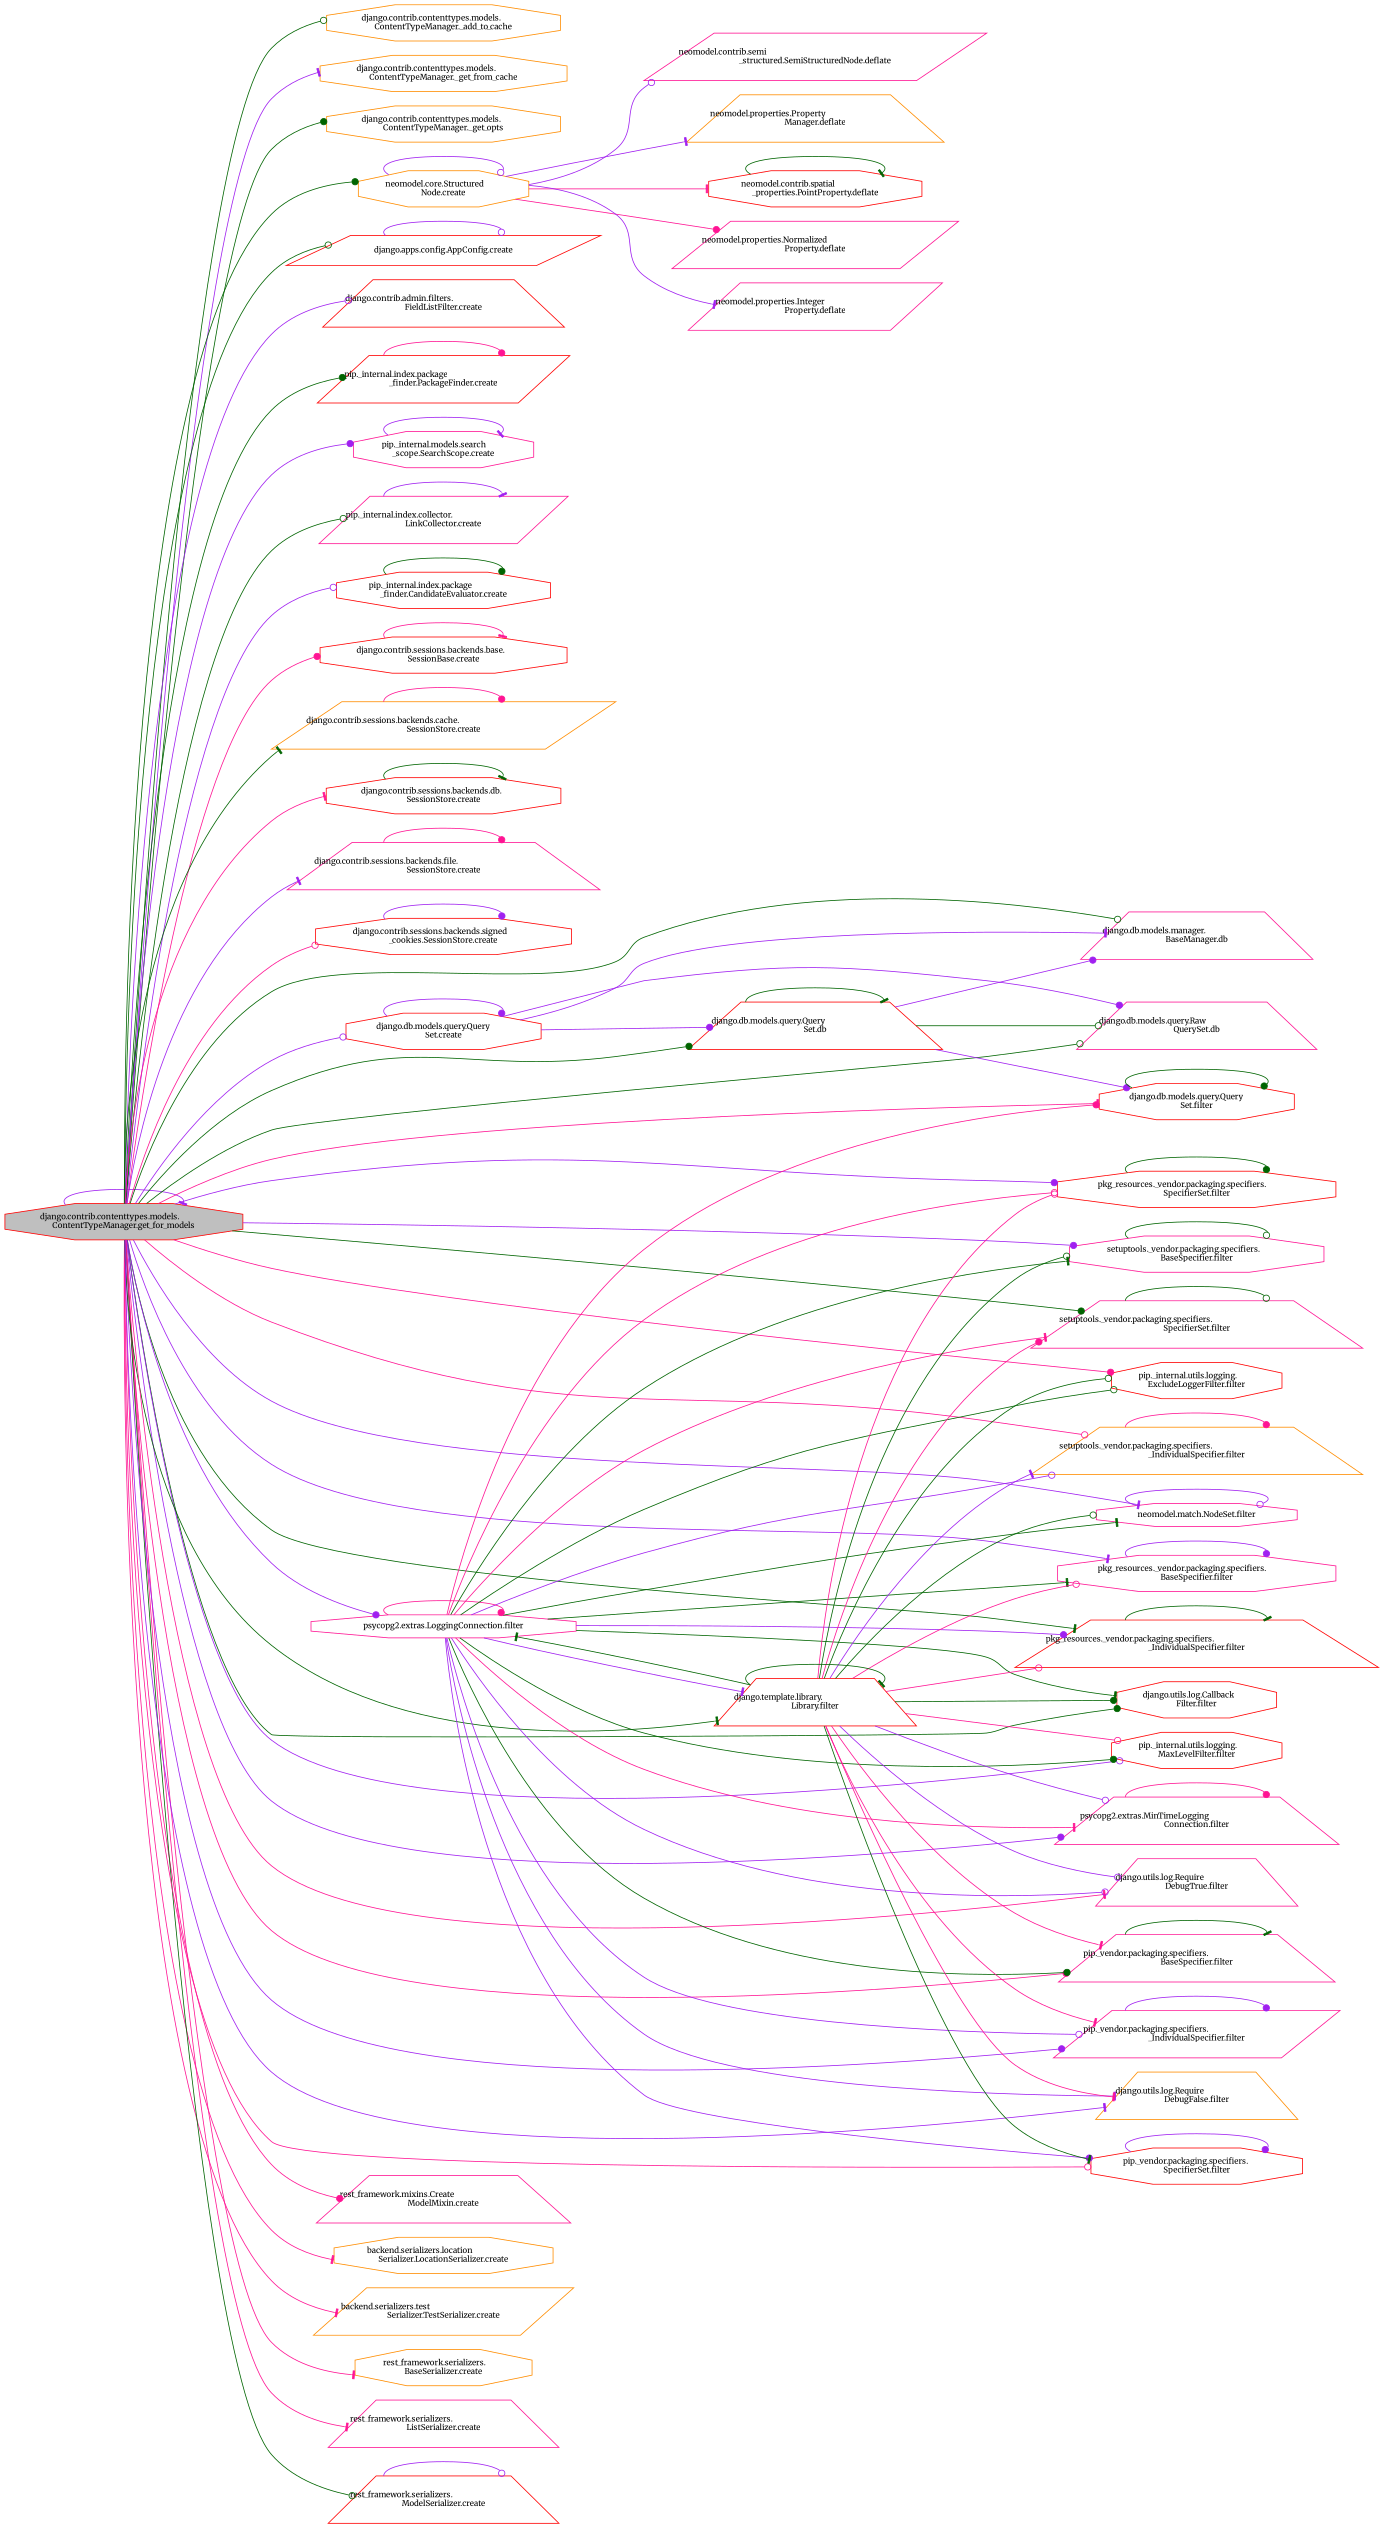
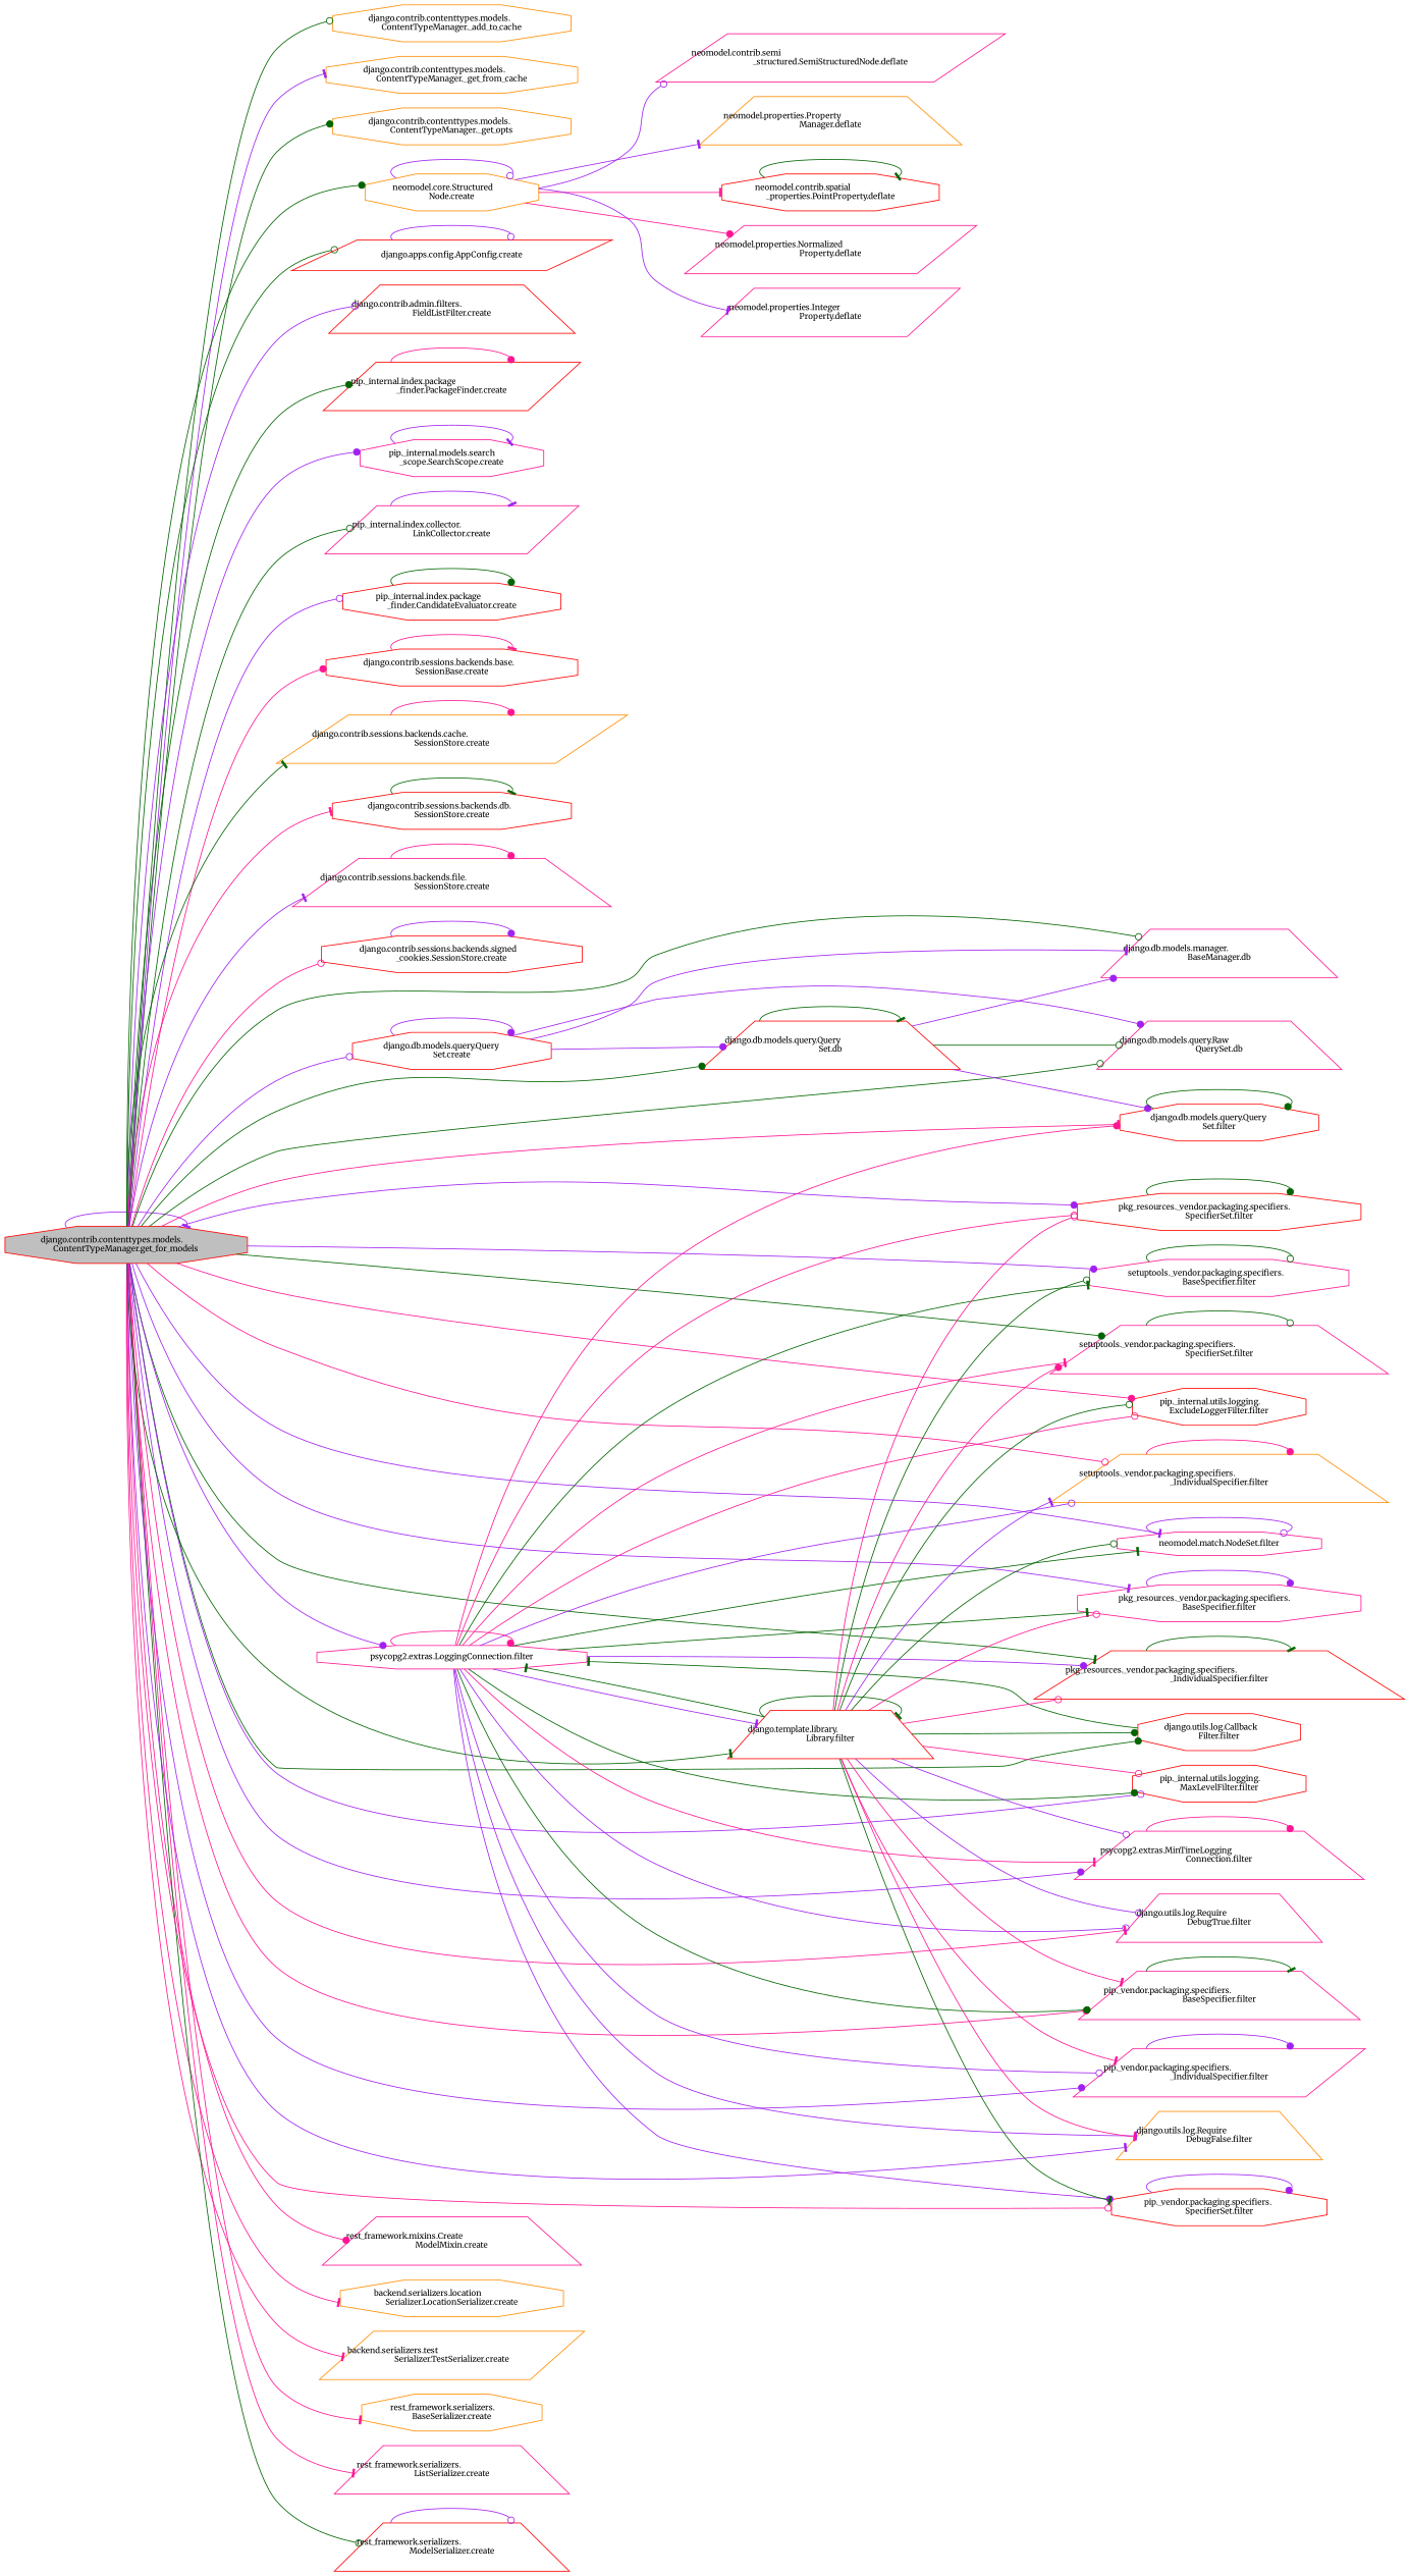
  digraph {
    fontname=Merriweather
    rankdir=LR
    node [color=red fillcolor=white fontname=Merriweather fontsize=10 shape=octagon style=filled]
    edge [arrowhead=tee color=purple fontname=Merriweather fontsize=10 labelfontname=Helvetica labelfontsize=10 style=solid]
    n1 [fillcolor=grey75 fontcolor=black height=0.2 label="django.contrib.contenttypes.models.\lContentTypeManager.get_for_models" width=0.4]
    n2 [color=darkorange height=0.2 label="django.contrib.contenttypes.models.\lContentTypeManager._add_to_cache" width=0.4]
    n3 [color=darkorange height=0.2 label="django.contrib.contenttypes.models.\lContentTypeManager._get_from_cache" width=0.4]
    n4 [color=darkorange height=0.2 label="django.contrib.contenttypes.models.\lContentTypeManager._get_opts" width=0.4]
    n5 [color=darkorange height=0.2 label="neomodel.core.Structured\lNode.create" width=0.4]
    n6 [height=0.2 label="django.apps.config.AppConfig.create" shape=parallelogram width=0.4]
    n7 [height=0.2 label="django.contrib.admin.filters.\lFieldListFilter.create" shape=trapezium width=0.4]
    n8 [height=0.2 label="pip._internal.index.package\l_finder.PackageFinder.create" shape=parallelogram width=0.4]
    n9 [color=deeppink height=0.2 label="pip._internal.models.search\l_scope.SearchScope.create" width=0.4]
    n10 [color=deeppink height=0.2 label="pip._internal.index.collector.\lLinkCollector.create" shape=parallelogram width=0.4]
    n11 [height=0.2 label="pip._internal.index.package\l_finder.CandidateEvaluator.create" width=0.4]
    n12 [height=0.2 label="django.contrib.sessions.backends.base.\lSessionBase.create" width=0.4]
    n13 [color=darkorange height=0.2 label="django.contrib.sessions.backends.cache.\lSessionStore.create" shape=parallelogram width=0.4]
    n14 [height=0.2 label="django.contrib.sessions.backends.db.\lSessionStore.create" width=0.4]
    n15 [color=deeppink height=0.2 label="django.contrib.sessions.backends.file.\lSessionStore.create" shape=trapezium width=0.4]
    n16 [height=0.2 label="django.contrib.sessions.backends.signed\l_cookies.SessionStore.create" width=0.4]
    n17 [height=0.2 label="django.db.models.query.Query\lSet.create" width=0.4]
    n18 [color=deeppink height=0.2 label="django.db.models.manager.\lBaseManager.db" shape=trapezium width=0.4]
    n19 [height=0.2 label="django.db.models.query.Query\lSet.db" shape=trapezium width=0.4]
    n20 [color=deeppink height=0.2 label="django.db.models.query.Raw\lQuerySet.db" shape=trapezium width=0.4]
    n21 [height=0.2 label="django.db.models.query.Query\lSet.filter" width=0.4]
    n22 [color=deeppink height=0.2 label="rest_framework.mixins.Create\lModelMixin.create" shape=trapezium width=0.4]
    n23 [color=darkorange height=0.2 label="backend.serializers.location\lSerializer.LocationSerializer.create" width=0.4]
    n24 [color=darkorange height=0.2 label="backend.serializers.test\lSerializer.TestSerializer.create" shape=parallelogram width=0.4]
    n25 [color=darkorange height=0.2 label="rest_framework.serializers.\lBaseSerializer.create" width=0.4]
    n26 [color=deeppink height=0.2 label="rest_framework.serializers.\lListSerializer.create" shape=trapezium width=0.4]
    n27 [height=0.2 label="rest_framework.serializers.\lModelSerializer.create" shape=trapezium width=0.4]
    n28 [color=deeppink height=0.2 label="neomodel.match.NodeSet.filter" width=0.4]
    n29 [color=deeppink height=0.2 label="pkg_resources._vendor.packaging.specifiers.\lBaseSpecifier.filter" width=0.4]
    n30 [height=0.2 label="pkg_resources._vendor.packaging.specifiers.\l_IndividualSpecifier.filter" shape=trapezium width=0.4]
    n31 [height=0.2 label="pkg_resources._vendor.packaging.specifiers.\lSpecifierSet.filter" width=0.4]
    n32 [color=deeppink height=0.2 label="setuptools._vendor.packaging.specifiers.\lBaseSpecifier.filter" width=0.4]
    n33 [color=darkorange height=0.2 label="setuptools._vendor.packaging.specifiers.\l_IndividualSpecifier.filter" shape=trapezium width=0.4]
    n34 [color=deeppink height=0.2 label="setuptools._vendor.packaging.specifiers.\lSpecifierSet.filter" shape=trapezium width=0.4]
    n35 [color=deeppink height=0.2 label="pip._vendor.packaging.specifiers.\lBaseSpecifier.filter" shape=trapezium width=0.4]
    n36 [color=deeppink height=0.2 label="pip._vendor.packaging.specifiers.\l_IndividualSpecifier.filter" shape=parallelogram width=0.4]
    n37 [height=0.2 label="pip._vendor.packaging.specifiers.\lSpecifierSet.filter" width=0.4]
    n38 [color=deeppink height=0.2 label="psycopg2.extras.LoggingConnection.filter" width=0.4]
    n39 [height=0.2 label="django.utils.log.Callback\lFilter.filter" width=0.4]
    n40 [height=0.2 label="pip._internal.utils.logging.\lMaxLevelFilter.filter" width=0.4]
    n41 [color=deeppink height=0.2 label="psycopg2.extras.MinTimeLogging\lConnection.filter" shape=trapezium width=0.4]
    n42 [height=0.2 label="django.template.library.\lLibrary.filter" shape=trapezium width=0.4]
    n43 [color=darkorange height=0.2 label="django.utils.log.Require\lDebugFalse.filter" shape=trapezium width=0.4]
    n44 [color=deeppink height=0.2 label="django.utils.log.Require\lDebugTrue.filter" shape=trapezium width=0.4]
    n45 [height=0.2 label="pip._internal.utils.logging.\lExcludeLoggerFilter.filter" width=0.4]
    n46 [color=deeppink height=0.2 label="neomodel.contrib.semi\l_structured.SemiStructuredNode.deflate" shape=parallelogram width=0.4]
    n47 [color=darkorange height=0.2 label="neomodel.properties.Property\lManager.deflate" shape=trapezium width=0.4]
    n48 [height=0.2 label="neomodel.contrib.spatial\l_properties.PointProperty.deflate" width=0.4]
    n49 [color=deeppink height=0.2 label="neomodel.properties.Normalized\lProperty.deflate" shape=parallelogram width=0.4]
    n50 [color=deeppink height=0.2 label="neomodel.properties.Integer\lProperty.deflate" shape=parallelogram width=0.4]
    n1 -> n1
    n1 -> n2 [arrowhead=odot color=darkgreen]
    n1 -> n3
    n1 -> n4 [arrowhead=dot color=darkgreen]
    n1 -> n5 [arrowhead=dot color=darkgreen]
    n1 -> n6 [arrowhead=odot color=darkgreen]
    n1 -> n7 [arrowhead=odot]
    n1 -> n8 [arrowhead=dot color=darkgreen]
    n1 -> n9 [arrowhead=dot]
    n1 -> n10 [arrowhead=odot color=darkgreen]
    n1 -> n11 [arrowhead=odot]
    n1 -> n12 [arrowhead=dot color=deeppink]
    n1 -> n13 [color=darkgreen]
    n1 -> n14 [color=deeppink]
    n1 -> n15
    n1 -> n16 [arrowhead=odot color=deeppink]
    n1 -> n17 [arrowhead=odot]
    n1 -> n18 [arrowhead=odot color=darkgreen]
    n1 -> n19 [arrowhead=dot color=darkgreen]
    n1 -> n20 [arrowhead=odot color=darkgreen]
    n1 -> n21 [color=deeppink]
    n1 -> n22 [arrowhead=dot color=deeppink]
    n1 -> n23 [color=deeppink]
    n1 -> n24 [color=deeppink]
    n1 -> n25 [color=deeppink]
    n1 -> n26 [color=deeppink]
    n1 -> n27 [arrowhead=odot color=darkgreen]
    n1 -> n28
    n1 -> n29
    n1 -> n30 [color=darkgreen]
    n1 -> n31 [arrowhead=dot]
    n1 -> n32 [arrowhead=dot]
    n1 -> n33 [arrowhead=odot color=deeppink]
    n1 -> n34 [arrowhead=dot color=darkgreen]
    n1 -> n35 [arrowhead=dot color=deeppink]
    n1 -> n36 [arrowhead=dot]
    n1 -> n37 [arrowhead=odot color=deeppink]
    n1 -> n38 [arrowhead=dot]
    n1 -> n39 [arrowhead=dot color=darkgreen]
    n1 -> n40 [arrowhead=odot]
    n1 -> n41 [arrowhead=dot]
    n1 -> n42 [color=darkgreen]
    n1 -> n43
    n1 -> n44 [color=deeppink]
    n1 -> n45 [arrowhead=dot color=deeppink]
    n5 -> n5 [arrowhead=odot]
    n5 -> n46 [arrowhead=odot]
    n5 -> n47
    n5 -> n48 [color=deeppink]
    n5 -> n49 [arrowhead=dot color=deeppink]
    n5 -> n50
    n6 -> n6 [arrowhead=odot]
    n8 -> n8 [arrowhead=dot color=deeppink]
    n9 -> n9
    n10 -> n10
    n11 -> n11 [arrowhead=dot color=darkgreen]
    n12 -> n12 [color=deeppink]
    n13 -> n13 [arrowhead=dot color=deeppink]
    n14 -> n14 [color=darkgreen]
    n15 -> n15 [arrowhead=dot color=deeppink]
    n16 -> n16 [arrowhead=dot]
    n17 -> n17 [arrowhead=dot]
    n17 -> n18
    n17 -> n19 [arrowhead=dot]
    n17 -> n20 [arrowhead=dot]
    n19 -> n18 [arrowhead=dot]
    n19 -> n19 [color=darkgreen]
    n19 -> n20 [arrowhead=odot color=darkgreen]
    n19 -> n21 [arrowhead=dot]
    n21 -> n21 [arrowhead=dot color=darkgreen]
    n27 -> n27 [arrowhead=odot]
    n28 -> n28 [arrowhead=odot]
    n29 -> n29 [arrowhead=dot]
    n30 -> n30 [color=darkgreen]
    n31 -> n31 [arrowhead=dot color=darkgreen]
    n32 -> n32 [arrowhead=odot color=darkgreen]
    n33 -> n33 [arrowhead=dot color=deeppink]
    n34 -> n34 [arrowhead=odot color=darkgreen]
    n35 -> n35 [color=darkgreen]
    n36 -> n36 [arrowhead=dot]
    n37 -> n37 [arrowhead=dot]
    n38 -> n21 [arrowhead=dot color=deeppink]
    n38 -> n28 [color=darkgreen]
    n38 -> n29 [color=darkgreen]
    n38 -> n30 [arrowhead=dot]
    n38 -> n31 [arrowhead=odot color=deeppink]
    n38 -> n32 [color=darkgreen]
    n38 -> n33 [arrowhead=odot]
    n38 -> n34 [color=deeppink]
    n38 -> n35 [arrowhead=dot color=darkgreen]
    n38 -> n36 [arrowhead=odot]
    n38 -> n37 [arrowhead=dot]
    n38 -> n38 [arrowhead=dot color=deeppink]
-   n38 -> n39 [color=darkgreen]
+   n39 -> n38 [color=darkgreen]
    n38 -> n40 [arrowhead=dot color=darkgreen]
    n38 -> n41 [color=deeppink]
    n38 -> n42
    n38 -> n43
    n38 -> n44 [arrowhead=odot]
-   n38 -> n45 [arrowhead=odot color=darkgreen]
+   n38 -> n45 [arrowhead=odot color=deeppink]
    n41 -> n41 [arrowhead=dot color=deeppink]
    n42 -> n28 [arrowhead=odot color=darkgreen]
    n42 -> n29 [arrowhead=odot color=deeppink]
    n42 -> n30 [arrowhead=odot color=deeppink]
    n42 -> n31 [arrowhead=odot color=deeppink]
    n42 -> n32 [arrowhead=odot color=darkgreen]
    n42 -> n33
    n42 -> n34 [arrowhead=dot color=deeppink]
    n42 -> n35 [color=deeppink]
    n42 -> n36 [color=deeppink]
    n42 -> n37 [color=darkgreen]
    n42 -> n38 [color=darkgreen]
    n42 -> n39 [arrowhead=dot color=darkgreen]
    n42 -> n40 [arrowhead=odot color=deeppink]
    n42 -> n41 [arrowhead=odot]
    n42 -> n42 [color=darkgreen]
    n42 -> n43 [color=deeppink]
    n42 -> n44 [arrowhead=odot]
    n42 -> n45 [arrowhead=odot color=darkgreen]
    n48 -> n48 [color=darkgreen]
  }
